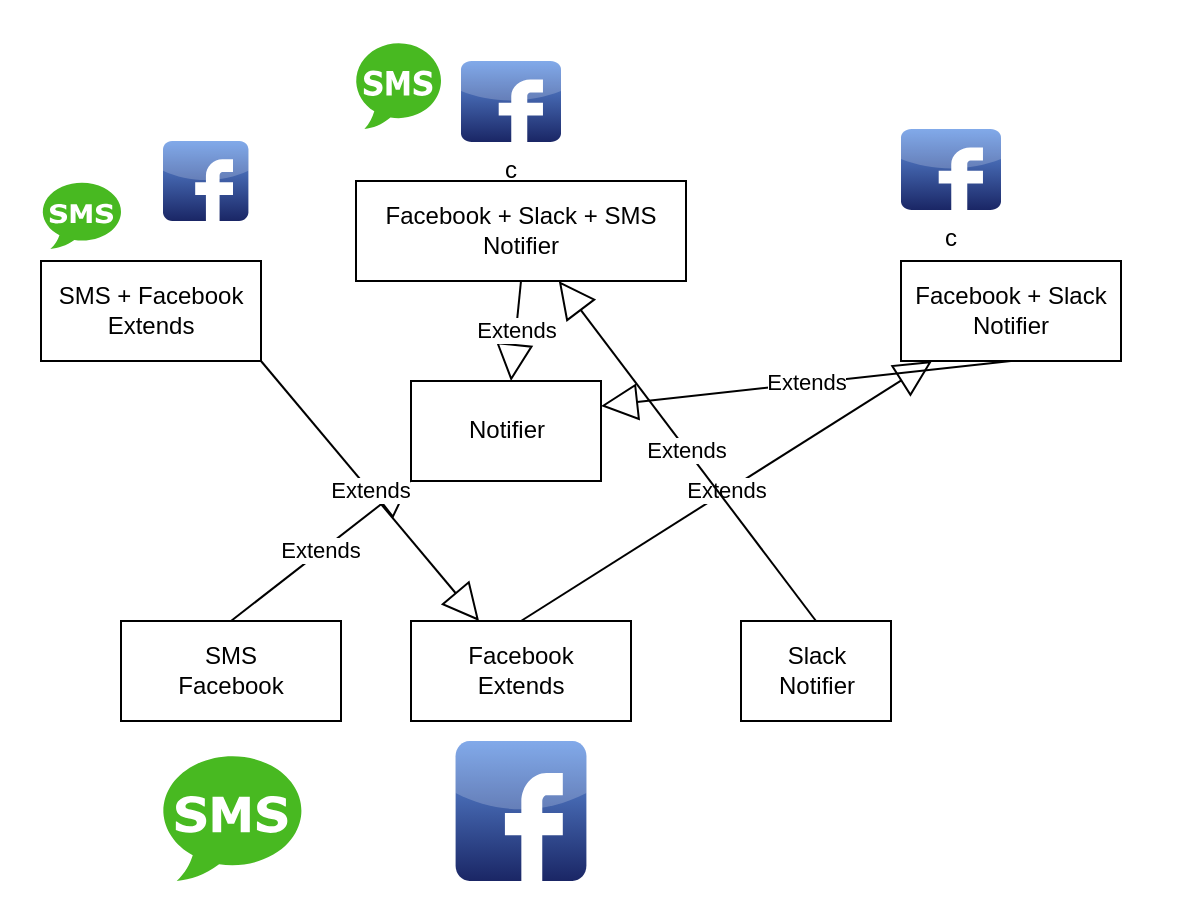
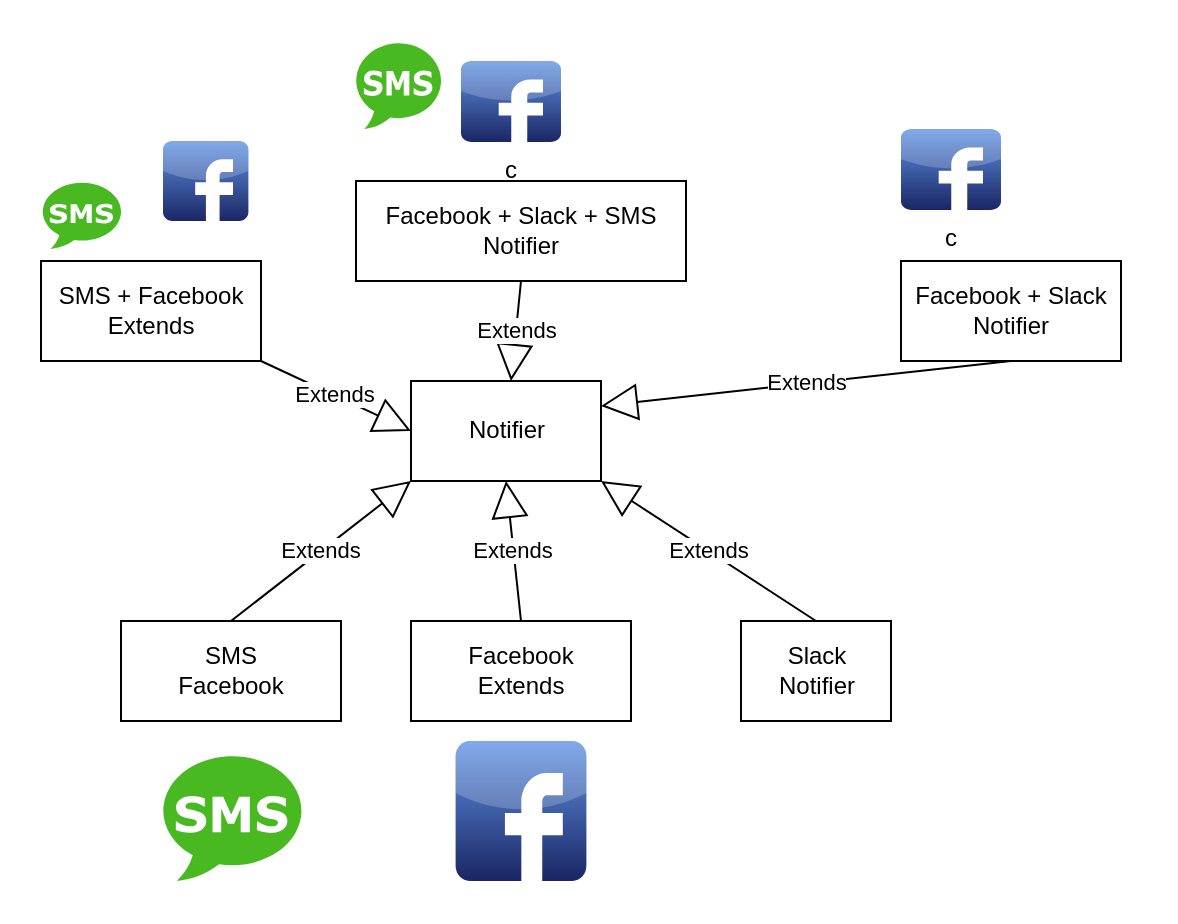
  <mxCell id="0" />
  <mxCell id="1" parent="0" />
  <mxCell id="2" value="&lt;div&gt;Notifier&lt;/div&gt;" style="html=1;" vertex="1" parent="1"><mxGeometry x="205" y="190" width="95" height="50" as="geometry" /></mxCell>
  <mxCell id="3" value="SMS&lt;div&gt;Facebook&lt;/div&gt;" style="html=1;" vertex="1" parent="1"><mxGeometry x="60" y="310" width="110" height="50" as="geometry" /></mxCell>
  <mxCell id="4" value="Facebook&lt;div&gt;Extends&lt;/div&gt;" style="html=1;" vertex="1" parent="1"><mxGeometry x="205" y="310" width="110" height="50" as="geometry" /></mxCell>
  <mxCell id="5" value="Slack&lt;div&gt;Notifier&lt;/div&gt;" style="html=1;" vertex="1" parent="1"><mxGeometry x="370" y="310" width="75" height="50" as="geometry" /></mxCell>
  <mxCell id="6" value="Extends" style="endArrow=block;endSize=16;endFill=0;html=1;entryX=0;entryY=1;entryDx=0;entryDy=0;exitX=0.5;exitY=0;exitDx=0;exitDy=0;" edge="1" parent="1" source="3" target="2"><mxGeometry width="160" relative="1" as="geometry"><mxPoint x="110" y="460" as="sourcePoint" /><mxPoint x="270" y="460" as="targetPoint" /></mxGeometry></mxCell>
- <mxCell id="7" value="Extends" style="endArrow=block;endSize=16;endFill=0;html=1;exitX=0.5;exitY=0;exitDx=0;exitDy=0;" edge="1" parent="1" source="4" target="14"><mxGeometry width="160" relative="1" as="geometry"><mxPoint x="190" y="410" as="sourcePoint" /><mxPoint x="280" y="340" as="targetPoint" /></mxGeometry></mxCell>
- <mxCell id="8" value="Extends" style="endArrow=block;endSize=16;endFill=0;html=1;exitX=0.5;exitY=0;exitDx=0;exitDy=0;" edge="1" parent="1" source="5" target="13"><mxGeometry width="160" relative="1" as="geometry"><mxPoint x="400" y="280" as="sourcePoint" /><mxPoint x="400" y="210" as="targetPoint" /></mxGeometry></mxCell>
+ <mxCell id="7" value="Extends" style="endArrow=block;endSize=16;endFill=0;html=1;entryX=0.5;entryY=1;entryDx=0;entryDy=0;exitX=0.5;exitY=0;exitDx=0;exitDy=0;" edge="1" parent="1" source="4" target="2"><mxGeometry width="160" relative="1" as="geometry"><mxPoint x="190" y="410" as="sourcePoint" /><mxPoint x="280" y="340" as="targetPoint" /></mxGeometry></mxCell>
+ <mxCell id="8" value="Extends" style="endArrow=block;endSize=16;endFill=0;html=1;entryX=1;entryY=1;entryDx=0;entryDy=0;exitX=0.5;exitY=0;exitDx=0;exitDy=0;" edge="1" parent="1" source="5" target="2"><mxGeometry width="160" relative="1" as="geometry"><mxPoint x="400" y="280" as="sourcePoint" /><mxPoint x="400" y="210" as="targetPoint" /></mxGeometry></mxCell>
  <mxCell id="9" value="" style="dashed=0;outlineConnect=0;html=1;align=center;labelPosition=center;verticalLabelPosition=bottom;verticalAlign=top;shape=mxgraph.webicons.facebook;fillColor=#6294E4;gradientColor=#1A2665" vertex="1" parent="1"><mxGeometry x="227.3" y="370" width="65.4" height="70" as="geometry" /></mxCell>
  <mxCell id="10" value="" style="shape=image;html=1;verticalAlign=top;verticalLabelPosition=bottom;labelBackgroundColor=#ffffff;imageAspect=0;aspect=fixed;image=https://cdn4.iconfinder.com/data/icons/logos-and-brands/512/306_Slack_logo-128.png" vertex="1" parent="1"><mxGeometry x="390.5" y="370" width="69" height="69" as="geometry" /></mxCell>
  <mxCell id="11" value="" style="dashed=0;outlineConnect=0;html=1;align=center;labelPosition=center;verticalLabelPosition=bottom;verticalAlign=top;shape=mxgraph.weblogos.sms;fillColor=#48B921;strokeColor=none" vertex="1" parent="1"><mxGeometry x="81" y="376" width="69.2" height="64" as="geometry" /></mxCell>
  <mxCell id="12" value="&lt;div&gt;SMS + Facebook&lt;/div&gt;&lt;div&gt;Extends&lt;/div&gt;" style="html=1;" vertex="1" parent="1"><mxGeometry x="20" y="130" width="110" height="50" as="geometry" /></mxCell>
  <mxCell id="13" value="&lt;div&gt;Facebook + Slack + SMS&lt;/div&gt;&lt;div&gt;Notifier&lt;/div&gt;" style="html=1;" vertex="1" parent="1"><mxGeometry x="177.5" y="90" width="165" height="50" as="geometry" /></mxCell>
  <mxCell id="14" value="Facebook + Slack&lt;br&gt;&lt;div&gt;Notifier&lt;/div&gt;" style="html=1;" vertex="1" parent="1"><mxGeometry x="450" y="130" width="110" height="50" as="geometry" /></mxCell>
- <mxCell id="15" value="Extends" style="endArrow=block;endSize=16;endFill=0;html=1;exitX=1;exitY=1;exitDx=0;exitDy=0;" edge="1" parent="1" source="12" target="4"><mxGeometry width="160" relative="1" as="geometry"><mxPoint x="100" y="270" as="sourcePoint" /><mxPoint x="190" y="200" as="targetPoint" /></mxGeometry></mxCell>
+ <mxCell id="15" value="Extends" style="endArrow=block;endSize=16;endFill=0;html=1;entryX=0;entryY=0.5;entryDx=0;entryDy=0;exitX=1;exitY=1;exitDx=0;exitDy=0;" edge="1" parent="1" source="12" target="2"><mxGeometry width="160" relative="1" as="geometry"><mxPoint x="100" y="270" as="sourcePoint" /><mxPoint x="190" y="200" as="targetPoint" /></mxGeometry></mxCell>
  <mxCell id="16" value="Extends" style="endArrow=block;endSize=16;endFill=0;html=1;exitX=0.5;exitY=1;exitDx=0;exitDy=0;" edge="1" parent="1" source="13" target="2"><mxGeometry width="160" relative="1" as="geometry"><mxPoint x="140" y="190" as="sourcePoint" /><mxPoint x="420" y="220" as="targetPoint" /></mxGeometry></mxCell>
  <mxCell id="17" value="Extends" style="endArrow=block;endSize=16;endFill=0;html=1;exitX=0.5;exitY=1;exitDx=0;exitDy=0;entryX=1;entryY=0.25;entryDx=0;entryDy=0;" edge="1" parent="1" source="14" target="2"><mxGeometry width="160" relative="1" as="geometry"><mxPoint x="360" y="190" as="sourcePoint" /><mxPoint x="360" y="240" as="targetPoint" /></mxGeometry></mxCell>
  <mxCell id="18" value="" style="dashed=0;outlineConnect=0;html=1;align=center;labelPosition=center;verticalLabelPosition=bottom;verticalAlign=top;shape=mxgraph.weblogos.sms;fillColor=#48B921;strokeColor=none" vertex="1" parent="1"><mxGeometry x="20.8" y="90" width="39.2" height="34" as="geometry" /></mxCell>
  <mxCell id="19" value="" style="dashed=0;outlineConnect=0;html=1;align=center;labelPosition=center;verticalLabelPosition=bottom;verticalAlign=top;shape=mxgraph.webicons.facebook;fillColor=#6294E4;gradientColor=#1A2665" vertex="1" parent="1"><mxGeometry x="81" width="42.7" height="40" as="geometry" y="70" /></mxCell>
  <mxCell id="20" value="" style="dashed=0;outlineConnect=0;html=1;align=center;labelPosition=center;verticalLabelPosition=bottom;verticalAlign=top;shape=mxgraph.weblogos.sms;fillColor=#48B921;strokeColor=none" vertex="1" parent="1"><mxGeometry x="177.5" y="20" width="42.5" height="44" as="geometry" /></mxCell>
  <mxCell id="21" value="c" style="dashed=0;outlineConnect=0;html=1;align=center;labelPosition=center;verticalLabelPosition=bottom;verticalAlign=top;shape=mxgraph.webicons.facebook;fillColor=#6294E4;gradientColor=#1A2665" vertex="1" parent="1"><mxGeometry x="230" y="30" width="50" height="40.5" as="geometry" /></mxCell>
  <mxCell id="22" value="" style="shape=image;html=1;verticalAlign=top;verticalLabelPosition=bottom;labelBackgroundColor=#ffffff;imageAspect=0;aspect=fixed;image=https://cdn4.iconfinder.com/data/icons/logos-and-brands/512/306_Slack_logo-128.png" vertex="1" parent="1"><mxGeometry x="292.7" y="20" width="56.5" height="56.5" as="geometry" /></mxCell>
  <mxCell id="23" value="c" style="dashed=0;outlineConnect=0;html=1;align=center;labelPosition=center;verticalLabelPosition=bottom;verticalAlign=top;shape=mxgraph.webicons.facebook;fillColor=#6294E4;gradientColor=#1A2665" vertex="1" parent="1"><mxGeometry x="450" y="64" width="50" height="40.5" as="geometry" /></mxCell>
  <mxCell id="24" value="" style="shape=image;html=1;verticalAlign=top;verticalLabelPosition=bottom;labelBackgroundColor=#ffffff;imageAspect=0;aspect=fixed;image=https://cdn4.iconfinder.com/data/icons/logos-and-brands/512/306_Slack_logo-128.png" vertex="1" parent="1"><mxGeometry x="510" y="56" width="56.5" height="56.5" as="geometry" /></mxCell>
